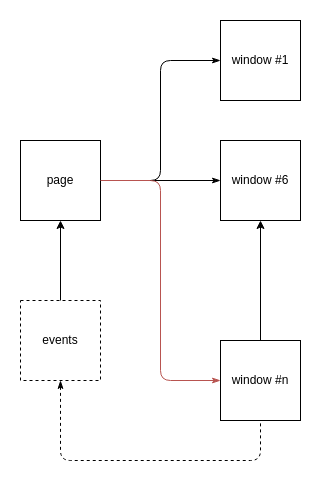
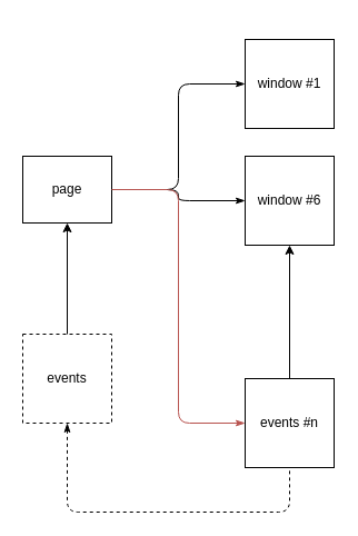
  <mxCell id="0" />
  <mxCell id="1" parent="0" />
- <mxCell id="2" value="page" style="whiteSpace=wrap;html=1;aspect=fixed;" vertex="1" parent="1"><mxGeometry x="20" y="140" width="80" height="80" as="geometry" /></mxCell>
- <mxCell id="3" value="window #1" style="whiteSpace=wrap;html=1;aspect=fixed;" vertex="1" parent="1"><mxGeometry x="220" y="20" width="80" height="80" as="geometry" /></mxCell>
+ <mxCell id="2" value="page" style="whiteSpace=wrap;html=1;aspect=fixed;" vertex="1" parent="1"><mxGeometry x="20" y="140" width="80" height="60" as="geometry" /></mxCell>
+ <mxCell id="3" value="window #1" style="whiteSpace=wrap;html=1;aspect=fixed;" vertex="1" parent="1"><mxGeometry x="220" y="35" width="80" height="80" as="geometry" /></mxCell>
  <mxCell id="4" value="window #6" style="whiteSpace=wrap;html=1;aspect=fixed;" vertex="1" parent="1"><mxGeometry x="220" y="140" width="80" height="80" as="geometry" /></mxCell>
- <mxCell id="5" value="window #n" style="whiteSpace=wrap;html=1;aspect=fixed;" vertex="1" parent="1"><mxGeometry x="220" y="340" width="80" height="80" as="geometry" /></mxCell>
+ <mxCell id="5" value="events #n" style="whiteSpace=wrap;html=1;aspect=fixed;" vertex="1" parent="1"><mxGeometry x="220" y="340" width="80" height="80" as="geometry" /></mxCell>
  <mxCell id="6" value="" style="endArrow=classicThin;html=1;rounded=1;edgeStyle=orthogonalEdgeStyle;entryX=0;entryY=0.5;entryDx=0;entryDy=0;endFill=1;" edge="1" parent="1" source="2" target="3"><mxGeometry width="50" height="50" relative="1" as="geometry"><mxPoint x="70" y="310" as="sourcePoint" /><mxPoint x="120" y="260" as="targetPoint" /></mxGeometry></mxCell>
  <mxCell id="7" value="" style="endArrow=classicThin;html=1;rounded=1;edgeStyle=orthogonalEdgeStyle;endFill=1;" edge="1" parent="1" source="2" target="4"><mxGeometry width="50" height="50" relative="1" as="geometry"><mxPoint x="40" y="330" as="sourcePoint" /><mxPoint x="90" y="280" as="targetPoint" /></mxGeometry></mxCell>
  <mxCell id="8" value="" style="endArrow=classicThin;html=1;rounded=1;edgeStyle=orthogonalEdgeStyle;entryX=0;entryY=0.5;entryDx=0;entryDy=0;targetPerimeterSpacing=0;fillColor=#f8cecc;strokeColor=#b85450;endFill=1;" edge="1" parent="1" source="2" target="5"><mxGeometry width="50" height="50" relative="1" as="geometry"><mxPoint x="70" y="340" as="sourcePoint" /><mxPoint x="120" y="290" as="targetPoint" /></mxGeometry></mxCell>
  <mxCell id="9" value="" style="endArrow=classic;html=1;" edge="1" parent="1" source="5" target="4"><mxGeometry width="50" height="50" relative="1" as="geometry"><mxPoint x="430" y="400" as="sourcePoint" /><mxPoint x="480" y="350" as="targetPoint" /></mxGeometry></mxCell>
  <mxCell id="10" value="events" style="whiteSpace=wrap;html=1;aspect=fixed;dashed=1;" vertex="1" parent="1"><mxGeometry x="20" y="300" width="80" height="80" as="geometry" /></mxCell>
  <mxCell id="11" value="" style="endArrow=classic;html=1;" edge="1" parent="1" source="10" target="2"><mxGeometry width="50" height="50" relative="1" as="geometry"><mxPoint x="30" y="290" as="sourcePoint" /><mxPoint x="80" y="240" as="targetPoint" /></mxGeometry></mxCell>
  <mxCell id="12" value="" style="endArrow=none;dashed=1;html=1;startArrow=classicThin;startFill=1;" edge="1" parent="1" source="10" target="5"><mxGeometry width="50" height="50" relative="1" as="geometry"><mxPoint x="130" y="530" as="sourcePoint" /><mxPoint x="180" y="480" as="targetPoint" /><Array as="points"><mxPoint x="60" y="460" /><mxPoint x="160" y="460" /><mxPoint x="260" y="460" /></Array></mxGeometry></mxCell>
